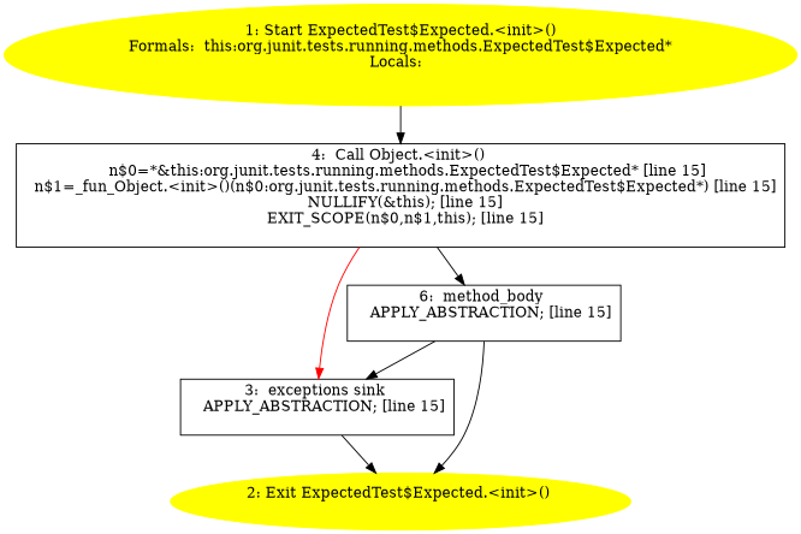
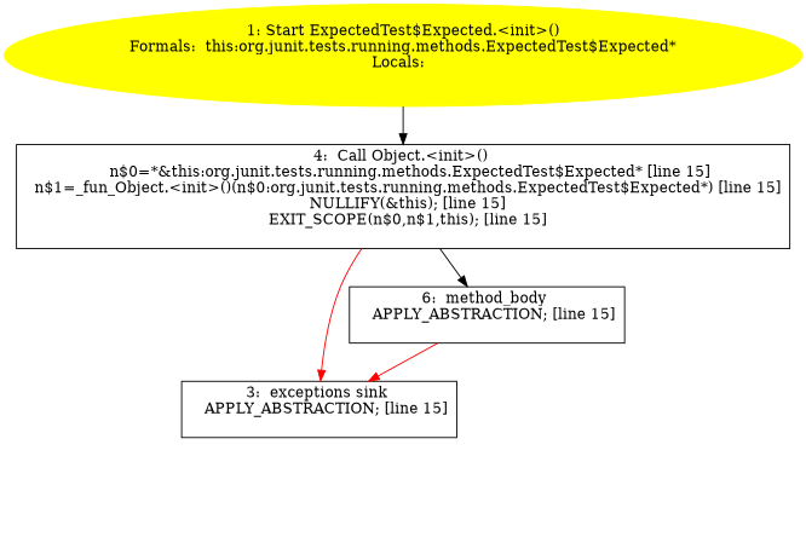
  digraph {
    node [shape=box]
    n1 [color=yellow label="1: Start ExpectedTest$Expected.<init>()\nFormals:  this:org.junit.tests.running.methods.ExpectedTest$Expected*\nLocals:  \n  " style=filled shape=""]
    n2 [label="4:  Call Object.<init>() \n   n$0=*&this:org.junit.tests.running.methods.ExpectedTest$Expected* [line 15]\n  n$1=_fun_Object.<init>()(n$0:org.junit.tests.running.methods.ExpectedTest$Expected*) [line 15]\n  NULLIFY(&this); [line 15]\n  EXIT_SCOPE(n$0,n$1,this); [line 15]\n "]
    n3 [label="3:  exceptions sink \n   APPLY_ABSTRACTION; [line 15]\n "]
    n4 [label="6:  method_body \n   APPLY_ABSTRACTION; [line 15]\n "]
-   n5 [color=yellow label="2: Exit ExpectedTest$Expected.<init>() \n  " style=filled shape=""]
    n1 -> n2
    n2 -> n3 [color=red]
    n2 -> n4
-   n3 -> n5
-   n4 -> n3 [color=black]
-   n4 -> n5
+   n4 -> n3 [color=red]
  }
